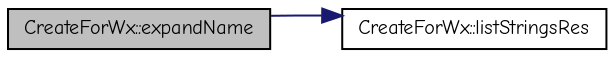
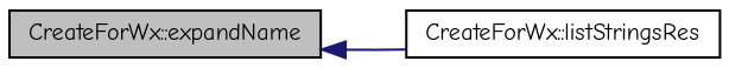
  digraph {
    rankdir=LR
    fontname="Comic Neue"
    node [color=black fontname="Comic Neue" fontsize=10 shape=record style=filled]
    n1 [fillcolor=grey75 fontcolor=black height=0.2 label="CreateForWx::expandName" width=0.4]
    n2 [fillcolor=white height=0.2 label="CreateForWx::listStringsRes" width=0.4]
-   n2 -> n1 [color=midnightblue dir=back fontname="Comic Neue" fontsize=10 labelfontname=Helvetica labelfontsize=10 style=solid]
+   n1 -> n2 [color=midnightblue dir=back fontname="Comic Neue" fontsize=10 labelfontname=Helvetica labelfontsize=10 style=solid]
  }
